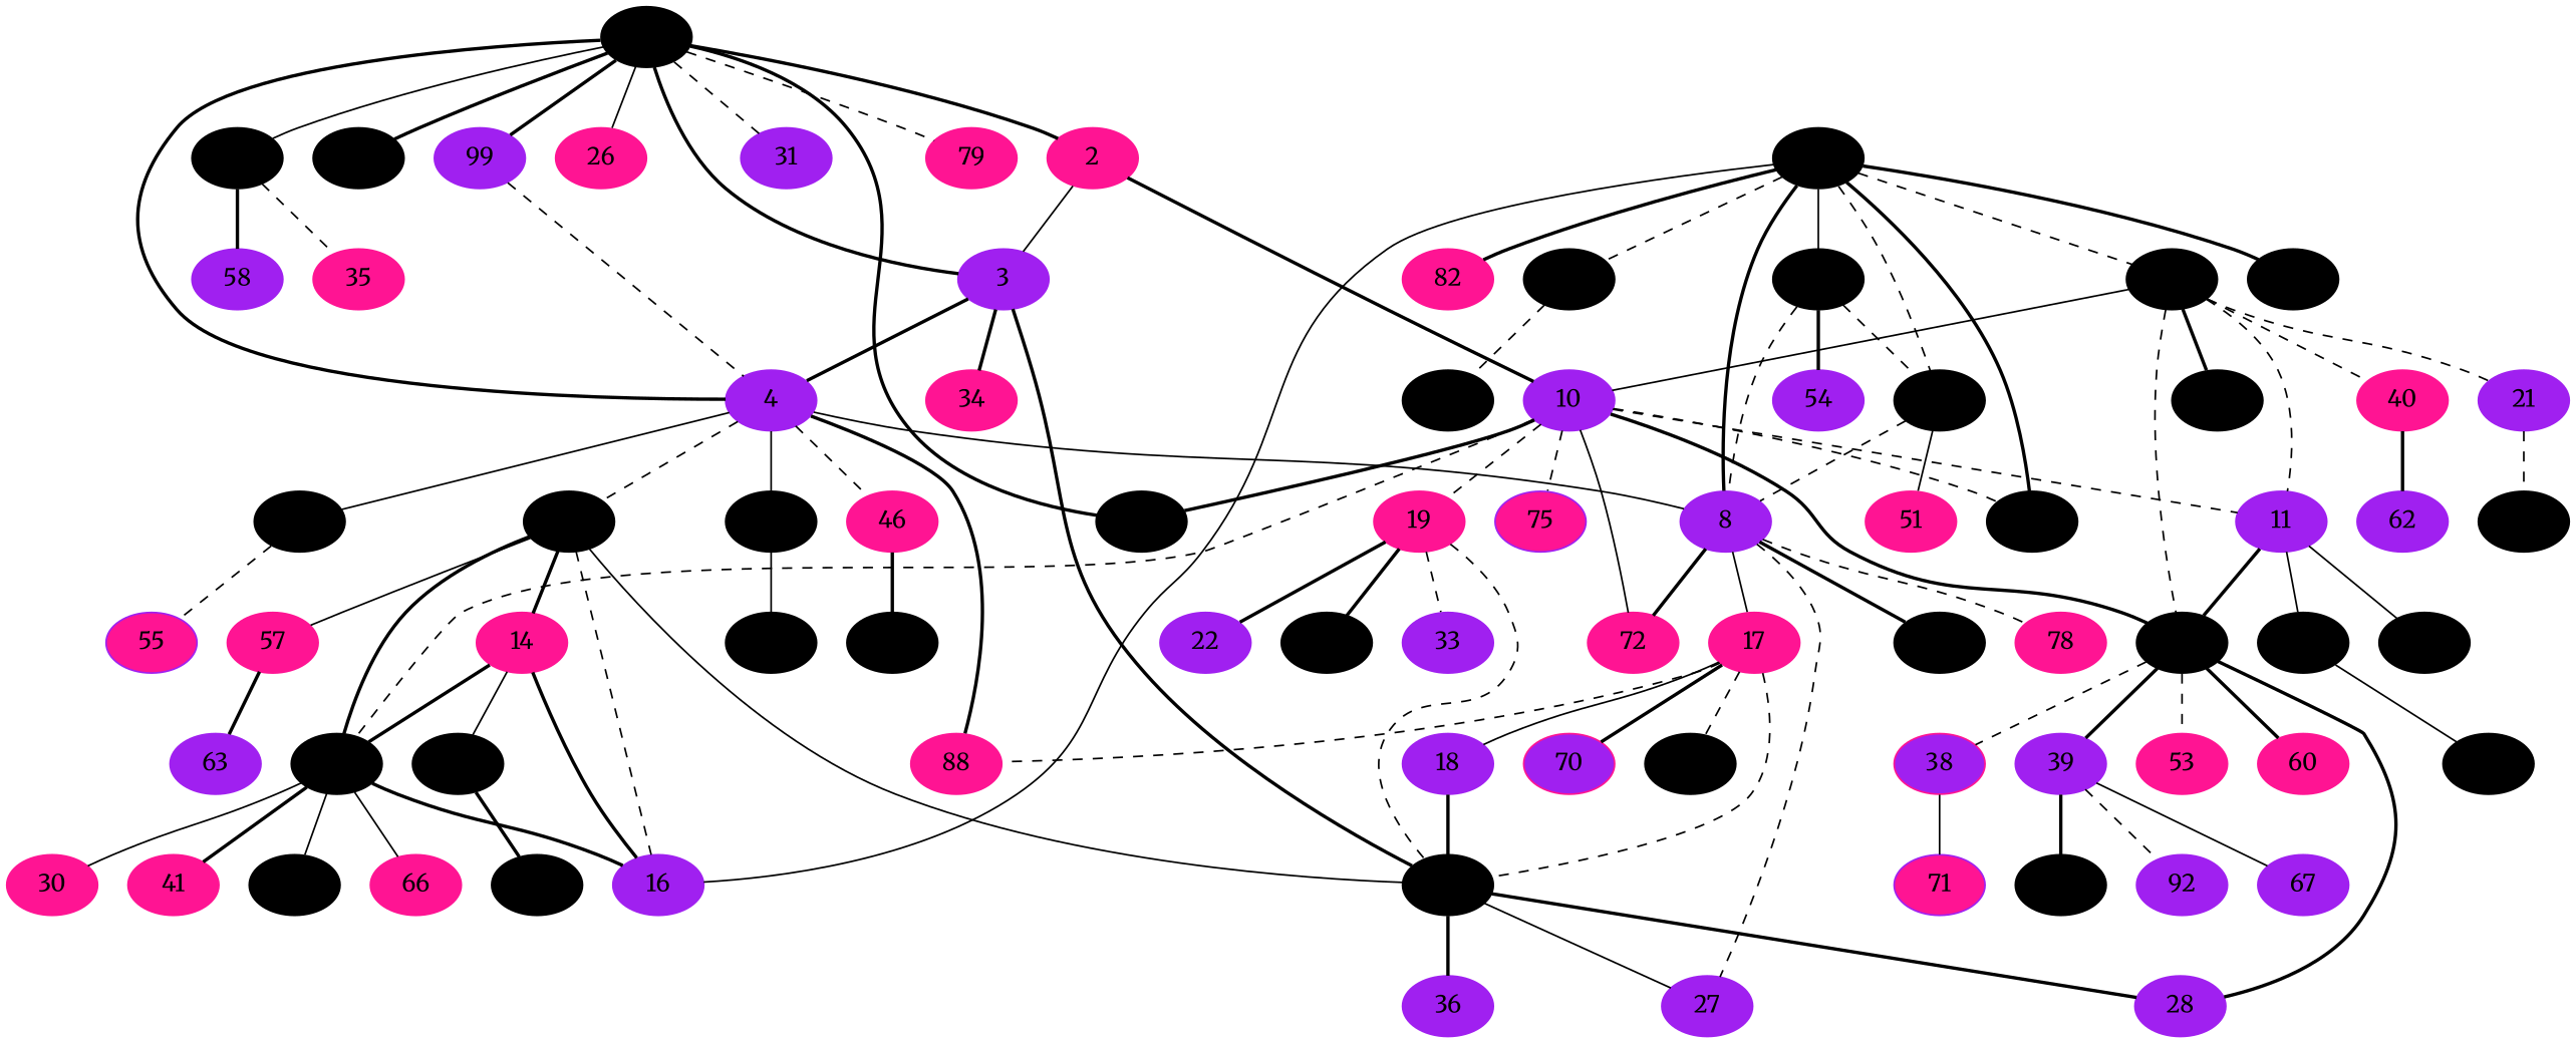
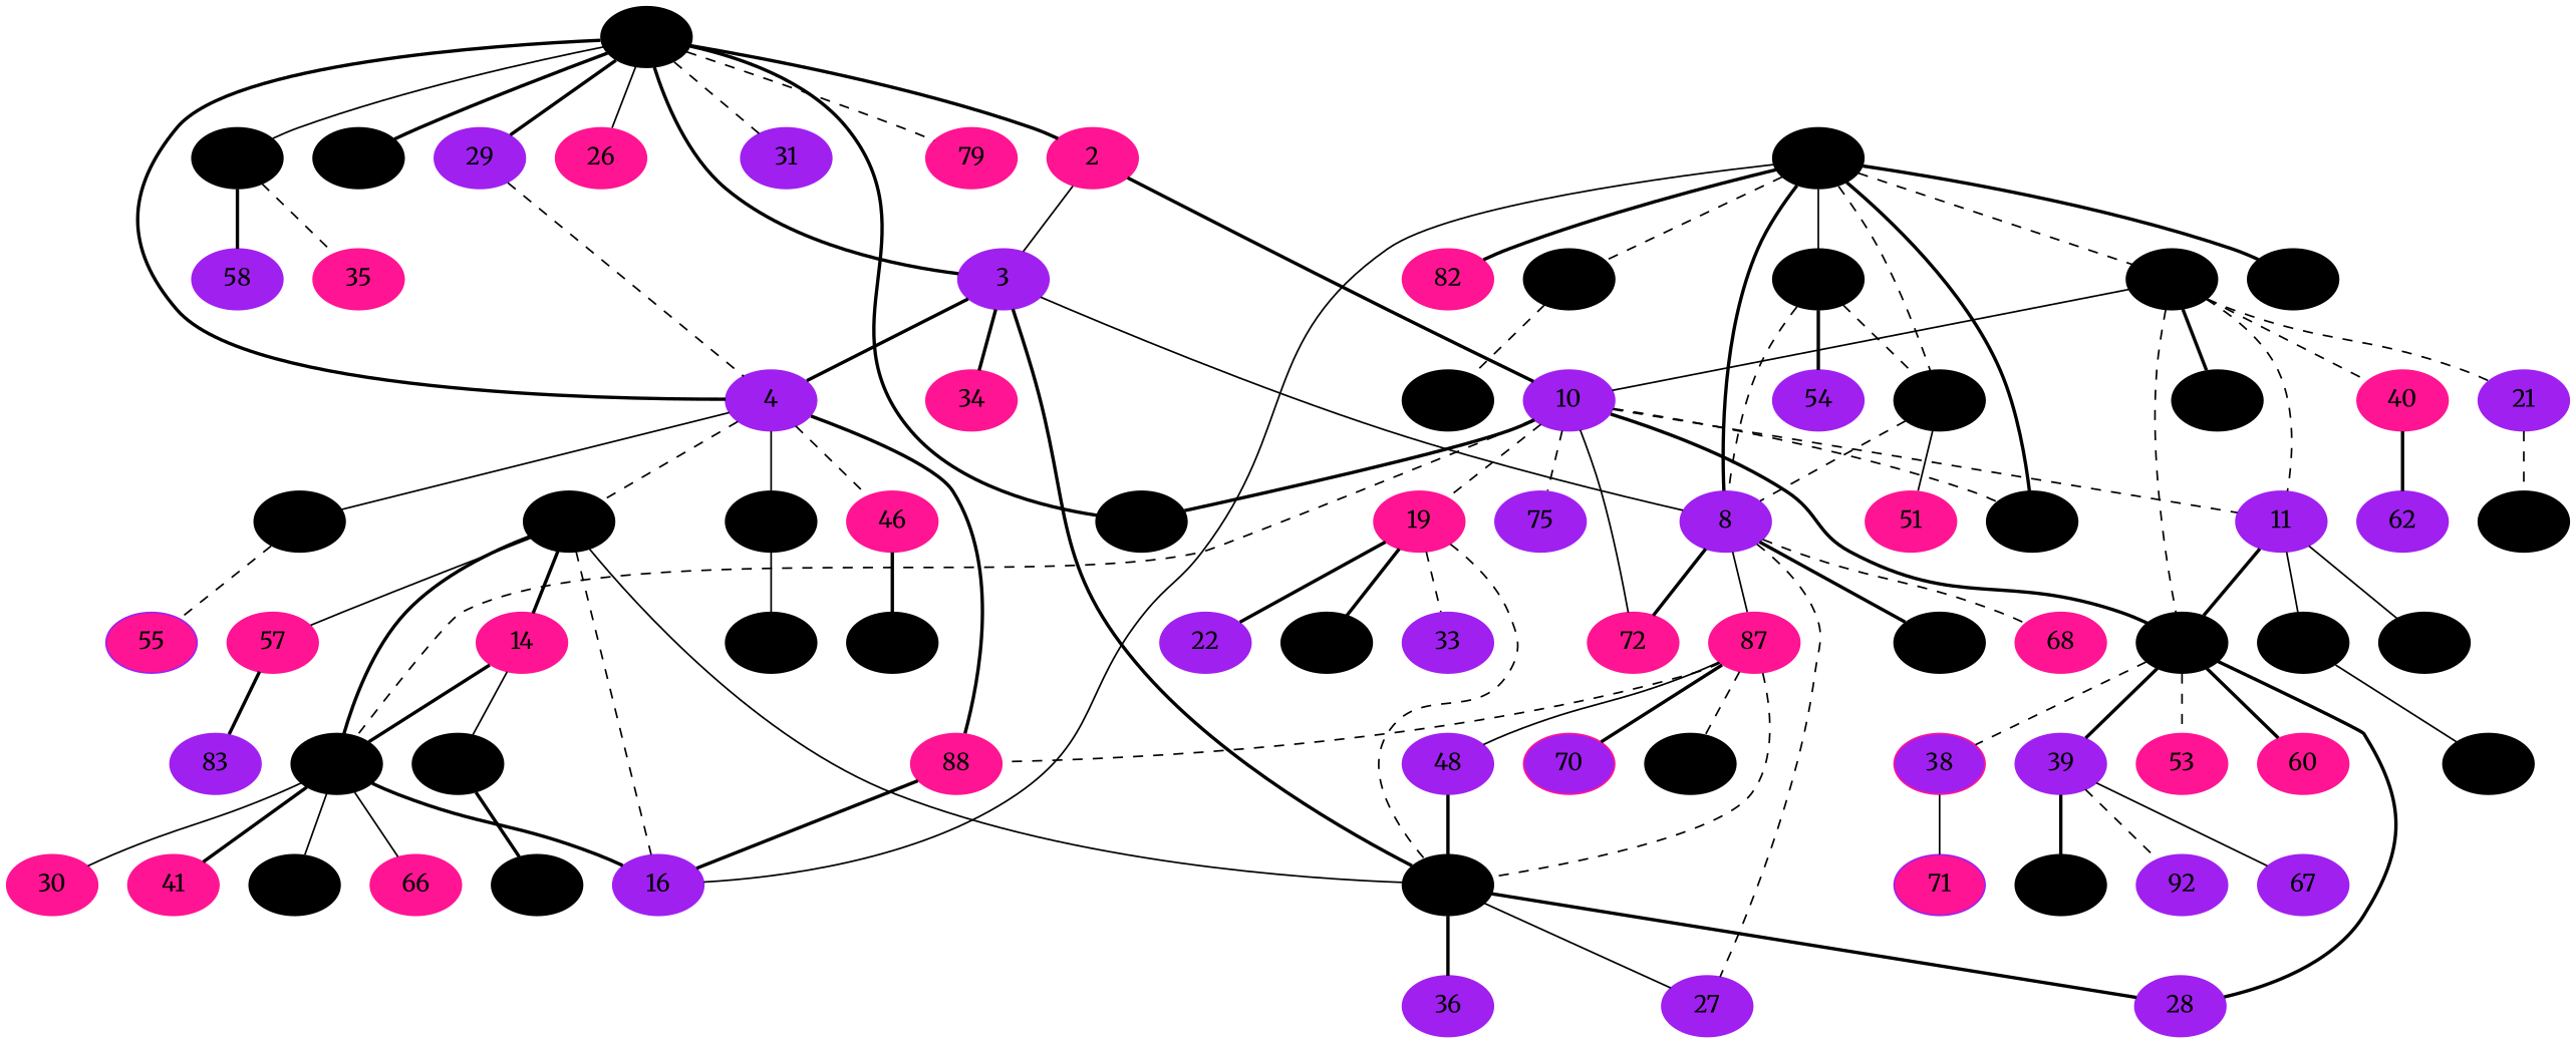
  graph {
    fontname=Merriweather
    node [color=black fontname=Merriweather style=filled]
    edge [fontname=Merriweather style=bold]
    2 [color=deeppink]
    1
    3 [color=purple]
    4 [color=purple]
    23
    25
    26 [color=deeppink]
-   29 [color=purple label=99]
+   29 [color=purple]
    31 [color=purple]
    44
    79 [color=deeppink]
    10 [color=purple]
    8 [color=purple]
    20
    34 [color=deeppink]
    13
    24
    46 [color=deeppink]
    n19 [color=deeppink label=88]
    50
    35 [color=deeppink]
    58 [color=purple]
    59
    72 [color=deeppink]
    11 [color=purple]
    12
    15
    19 [color=deeppink]
-   75 [color=purple fillcolor=deeppink]
-   17 [color=deeppink]
+   75 [color=purple]
+   17 [color=deeppink label=87]
    27 [color=purple]
    73
-   78 [color=deeppink]
+   78 [color=deeppink label=68]
    28 [color=purple]
    36 [color=purple]
    16 [color=purple]
    14 [color=deeppink]
    57 [color=deeppink]
    61
    64
    55 [color=purple fillcolor=deeppink]
    5
    6
    7
    9
    37
    43
    82 [color=deeppink]
    54 [color=purple]
    51 [color=deeppink]
    21 [color=purple]
    40 [color=deeppink]
    81
    69
-   18 [color=purple]
+   18 [color=purple label=48]
    70 [color=deeppink fillcolor=purple]
    76
    45
    74
    38 [color=deeppink fillcolor=purple]
    39 [color=purple]
    53 [color=deeppink]
    60 [color=deeppink]
    65
    62 [color=purple]
    30 [color=deeppink]
    41 [color=deeppink]
    42
    66 [color=deeppink]
    22 [color=purple]
    32
    33 [color=purple]
    80
    71 [color=purple fillcolor=deeppink]
    49
    n76 [color=purple label=92]
    67 [color=purple]
    56
-   63 [color=purple]
+   63 [color=purple label=83]
    77
    2 -- 3 [style=solid]
    2 -- 10
    1 -- 2
    1 -- 3
    1 -- 4
    1 -- 23
    1 -- 25 [style=solid]
    1 -- 26 [style=solid]
    1 -- 29
    1 -- 31 [style=dashed]
    1 -- 44
    1 -- 79 [style=dashed]
    3 -- 4
-   4 -- 8 [style=solid]
+   3 -- 8 [style=solid]
    3 -- 20
    3 -- 34
    4 -- 13 [style=dashed]
    4 -- 24 [style=solid]
    4 -- 46 [style=dashed]
    4 -- n19
    4 -- 50 [style=solid]
    25 -- 35 [style=dashed]
    25 -- 58
    29 -- 4 [style=dashed]
    10 -- 44
    10 -- 59 [style=dashed]
    10 -- 72 [style=solid]
    10 -- 11 [style=dashed]
    10 -- 12
    10 -- 15 [style=dashed]
    10 -- 19 [style=dashed]
    10 -- 75 [style=dashed]
    8 -- 72
    8 -- 17 [style=solid]
    8 -- 27 [style=dashed]
    8 -- 73
    8 -- 78 [style=dashed]
    20 -- 27 [style=solid]
    20 -- 28
    20 -- 36
    13 -- 20 [style=solid]
    13 -- 15
    13 -- 16 [style=dashed]
    13 -- 14
    13 -- 57 [style=solid]
    24 -- 61 [style=solid]
    46 -- 64
    50 -- 55 [style=dashed]
    11 -- 12
    11 -- 45 [style=solid]
    11 -- 74 [style=solid]
    12 -- 28
    12 -- 38 [style=dashed]
    12 -- 39
    12 -- 53 [style=dashed]
    12 -- 60
    15 -- 16
    15 -- 30 [style=solid]
    15 -- 41
    15 -- 42 [style=solid]
    15 -- 66 [style=solid]
    19 -- 20 [style=dashed]
    19 -- 22
    19 -- 32
    19 -- 33 [style=dashed]
    17 -- 20 [style=dashed]
    17 -- n19 [style=dashed]
    17 -- 18 [style=solid]
    17 -- 70
    17 -- 76 [style=dashed]
    14 -- 15
-   14 -- 16
+   n19 -- 16
    14 -- 56 [style=solid]
    57 -- 63
    5 -- 8
    5 -- 59
    5 -- 16 [style=solid]
    5 -- 6 [style=solid]
    5 -- 7 [style=dashed]
    5 -- 9 [style=dashed]
    5 -- 37
    5 -- 43 [style=dashed]
    5 -- 82
    6 -- 8 [style=dashed]
    6 -- 7 [style=dashed]
    6 -- 54
    7 -- 8 [style=dashed]
    7 -- 51 [style=solid]
    9 -- 10 [style=solid]
    9 -- 11 [style=dashed]
    9 -- 12 [style=dashed]
    9 -- 21 [style=dashed]
    9 -- 40 [style=dashed]
    9 -- 81
    43 -- 69 [style=dashed]
    21 -- 65 [style=dashed]
    40 -- 62
    18 -- 20
    45 -- 80 [style=solid]
    38 -- 71 [style=solid]
    39 -- 49
    39 -- n76 [style=dashed]
    39 -- 67 [style=solid]
    56 -- 77
  }
